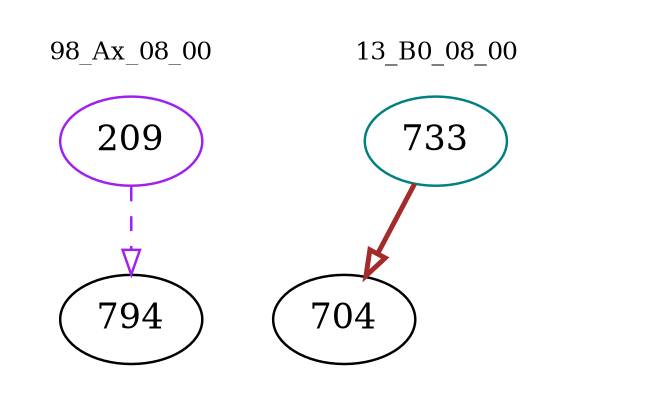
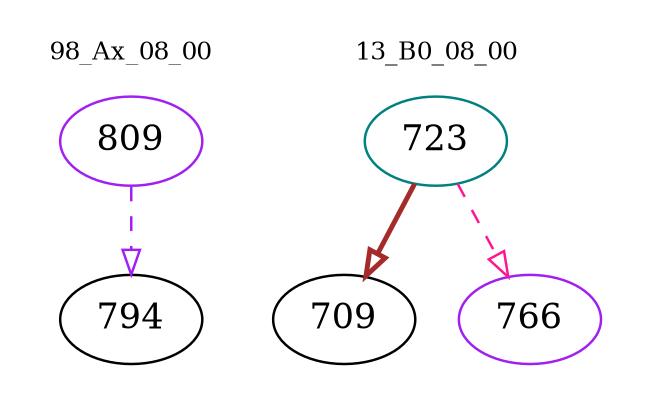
  digraph {
    node [color=purple]
    edge [arrowhead=onormal style=dashed]
-   n1 [label=209]
+   n1 [label=809]
    n2 [color=black label=794]
-   n3 [color=teal label=733]
-   n4 [color=black label=704]
+   n3 [color=teal label=723]
+   n4 [color=black label=709]
+   n5 [label=766]
    subgraph cluster_1 {
      color=white
      fontsize=10
      label="98_Ax_08_00"
      n1
      n2
    }
    subgraph cluster_2 {
      color=white
      fontsize=10
      label="13_B0_08_00"
      n3
      n4
+     n5
    }
    n1 -> n2 [color=purple]
    n3 -> n4 [color=brown style=bold]
+   n3 -> n5 [color=deeppink]
  }
